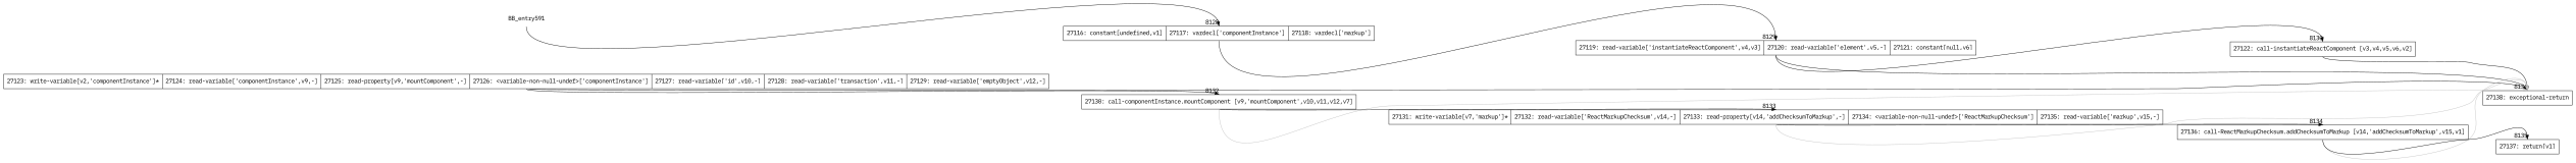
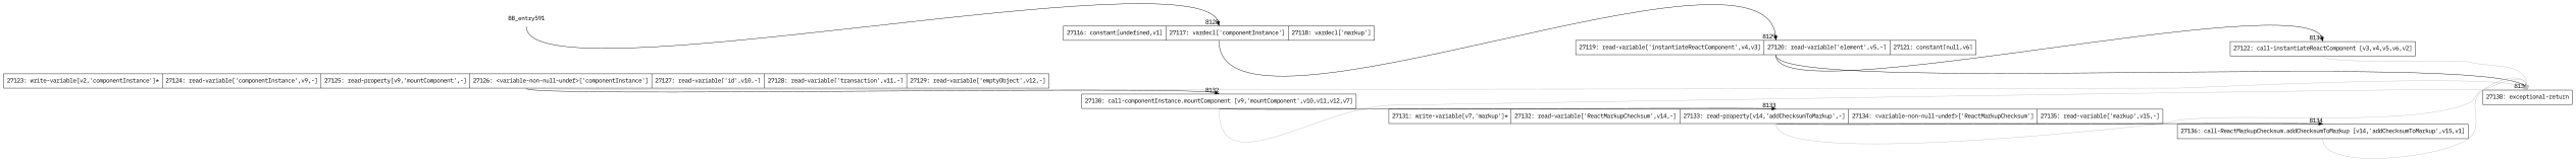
  digraph {
    fontname="IBM Plex Mono"
    rankdir=LR
    node [fontname="IBM Plex Mono" shape=record]
    edge [fontname="IBM Plex Mono" headport=n tailport=s]
    n1 [label=BB_entry591 shape=none]
    n2 [label="{27116: constant[undefined,v1]|27117: vardecl['componentInstance']|27118: vardecl['markup']}"]
    n3 [label="{27119: read-variable['instantiateReactComponent',v4,v3]|27120: read-variable['element',v5,-]|27121: constant[null,v6]}"]
    n4 [label="{27122: call-instantiateReactComponent [v3,v4,v5,v6,v2]}"]
    n5 [label="{27138: exceptional-return}"]
    n6 [label="{27123: write-variable[v2,'componentInstance']*|27124: read-variable['componentInstance',v9,-]|27125: read-property[v9,'mountComponent',-]|27126: \<variable-non-null-undef\>['componentInstance']|27127: read-variable['id',v10,-]|27128: read-variable['transaction',v11,-]|27129: read-variable['emptyObject',v12,-]}"]
    n7 [label="{27130: call-componentInstance.mountComponent [v9,'mountComponent',v10,v11,v12,v7]}"]
    n8 [label="{27131: write-variable[v7,'markup']*|27132: read-variable['ReactMarkupChecksum',v14,-]|27133: read-property[v14,'addChecksumToMarkup',-]|27134: \<variable-non-null-undef\>['ReactMarkupChecksum']|27135: read-variable['markup',v15,-]}"]
    n9 [label="{27136: call-ReactMarkupChecksum.addChecksumToMarkup [v14,'addChecksumToMarkup',v15,v1]}"]
-   n10 [label="{27137: return[v1]}"]
    n1 -> n2 [headlabel="    8128"]
    n2 -> n3 [headlabel="      8129"]
    n3 -> n4 [headlabel="      8130"]
    n3 -> n5 [color=black headlabel="      8136"]
-   n4 -> n5 [color=black]
-   n6 -> n5 [color=black]
+   n4 -> n5 [color=gray]
+   n6 -> n5 [color=gray]
    n6 -> n7 [headlabel="      8132"]
    n7 -> n5 [color=gray]
    n7 -> n8 [headlabel="      8133"]
    n8 -> n5 [color=gray]
    n8 -> n9 [headlabel="      8134"]
    n9 -> n5 [color=gray]
-   n9 -> n10 [headlabel="      8135"]
  }
